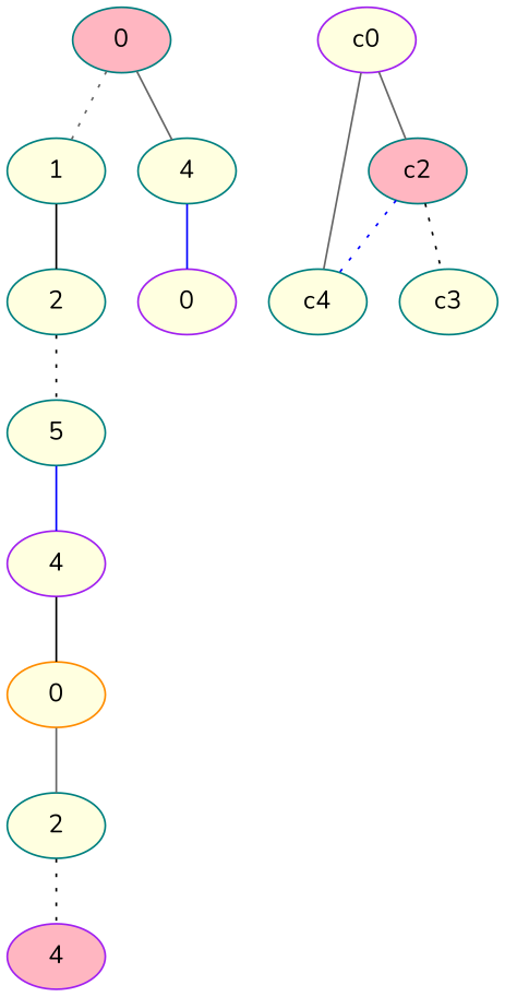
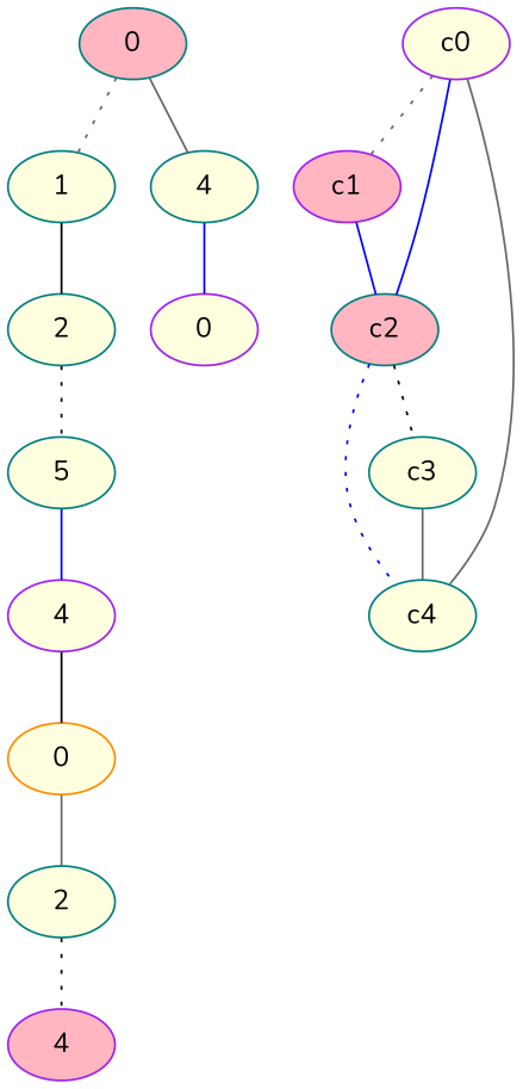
  graph {
    fontname=Nunito
    node [color=teal fillcolor=lightyellow fontname=Nunito style=filled]
    edge [color=gray40 fontname=Nunito]
    n1 [fillcolor=lightpink label=0]
    n2 [label=1]
    n3 [label=4]
    n4 [label=2]
    n5 [color=purple label=0]
    n6 [label=5]
    n7 [color=purple label=4]
    n8 [color=darkorange label=0]
    n9 [label=2]
    n10 [color=purple fillcolor=lightpink label=4]
    c0 [color=purple]
+   c1 [color=purple fillcolor=lightpink]
    c2 [fillcolor=lightpink]
    c4
    c3
    n1 -- n2 [style=dotted]
    n1 -- n3
    n2 -- n4 [color=black]
    n3 -- n5 [color=blue]
    n4 -- n6 [color=black style=dotted]
    n6 -- n7 [color=blue]
    n7 -- n8 [color=black]
    n8 -- n9
    n9 -- n10 [color=black style=dotted]
-   c0 -- c2
+   c0 -- c1 [style=dotted]
+   c0 -- c2 [color=blue]
    c0 -- c4
+   c1 -- c2 [color=blue]
    c2 -- c4 [color=blue style=dotted]
    c2 -- c3 [color=black style=dotted]
+   c3 -- c4
  }
